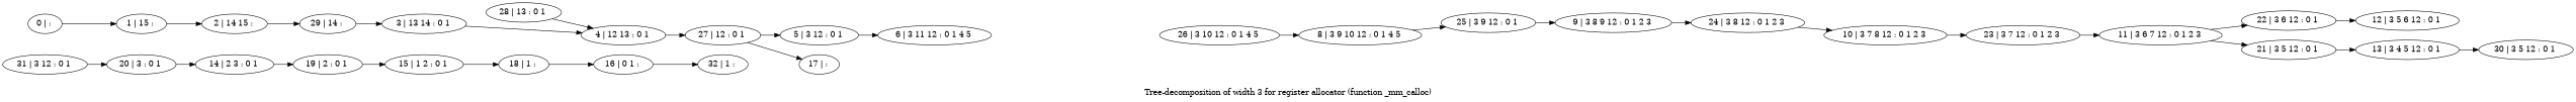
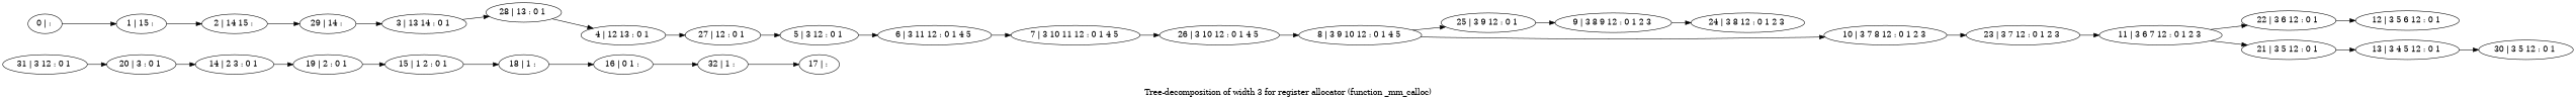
  digraph {
    label="Tree-decomposition of width 3 for register allocator (function _mm_calloc)"
    rankdir=LR
    n1 [label="0 | : "]
    n2 [label="1 | 15 : "]
    n3 [label="2 | 14 15 : "]
    n4 [label="29 | 14 : "]
    n5 [label="3 | 13 14 : 0 1 "]
    n6 [label="28 | 13 : 0 1 "]
    n7 [label="4 | 12 13 : 0 1 "]
    n8 [label="27 | 12 : 0 1 "]
    n9 [label="5 | 3 12 : 0 1 "]
    n10 [label="6 | 3 11 12 : 0 1 4 5 "]
+   n11 [label="7 | 3 10 11 12 : 0 1 4 5 "]
    n12 [label="26 | 3 10 12 : 0 1 4 5 "]
    n13 [label="8 | 3 9 10 12 : 0 1 4 5 "]
    n14 [label="25 | 3 9 12 : 0 1 "]
    n15 [label="9 | 3 8 9 12 : 0 1 2 3 "]
    n16 [label="24 | 3 8 12 : 0 1 2 3 "]
    n17 [label="10 | 3 7 8 12 : 0 1 2 3 "]
    n18 [label="23 | 3 7 12 : 0 1 2 3 "]
    n19 [label="11 | 3 6 7 12 : 0 1 2 3 "]
    n20 [label="22 | 3 6 12 : 0 1 "]
    n21 [label="21 | 3 5 12 : 0 1 "]
    n22 [label="12 | 3 5 6 12 : 0 1 "]
    n23 [label="13 | 3 4 5 12 : 0 1 "]
    n24 [label="30 | 3 5 12 : 0 1 "]
    n25 [label="14 | 2 3 : 0 1 "]
    n26 [label="19 | 2 : 0 1 "]
    n27 [label="15 | 1 2 : 0 1 "]
    n28 [label="18 | 1 : "]
    n29 [label="16 | 0 1 : "]
    n30 [label="32 | 1 : "]
    n31 [label="17 | : "]
    n32 [label="20 | 3 : 0 1 "]
    n33 [label="31 | 3 12 : 0 1 "]
    n1 -> n2
    n2 -> n3
    n3 -> n4
    n4 -> n5
-   n5 -> n7
+   n5 -> n6
    n6 -> n7
    n7 -> n8
    n8 -> n9
    n9 -> n10
+   n10 -> n11
+   n11 -> n12
    n12 -> n13
    n13 -> n14
    n14 -> n15
    n15 -> n16
-   n16 -> n17
+   n13 -> n17
    n17 -> n18
    n18 -> n19
    n19 -> n20
    n19 -> n21
    n20 -> n22
    n21 -> n23
    n23 -> n24
    n25 -> n26
    n26 -> n27
    n27 -> n28
    n28 -> n29
    n29 -> n30
-   n8 -> n31
+   n30 -> n31
    n32 -> n25
    n33 -> n32
  }
